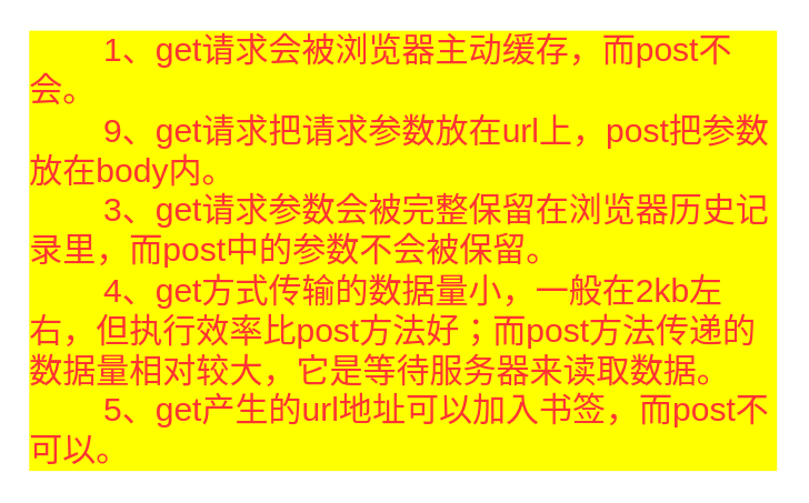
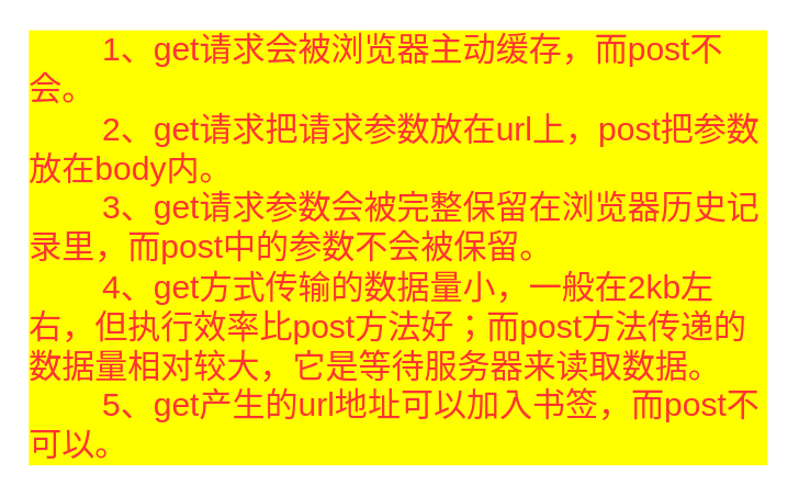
  <mxCell id="0" />
  <mxCell id="1" parent="0" />
- <mxCell id="2" value="&lt;div style=&quot;text-align: left;&quot;&gt;&lt;span style=&quot;font-size: 24px;&quot;&gt;&lt;span style=&quot;&quot;&gt;&#09;&lt;/span&gt;&lt;span style=&quot;white-space: pre;&quot;&gt;&#09;&lt;/span&gt;1、get请求会被浏览器主动缓存，而post不会。&lt;/span&gt;&lt;/div&gt;&lt;div style=&quot;text-align: left;&quot;&gt;&lt;span style=&quot;font-size: 24px;&quot;&gt;&lt;span style=&quot;white-space: pre;&quot;&gt;&#09;&lt;/span&gt;9、get请求把请求参数放在url上，post把参数放在body内。&lt;br&gt;&lt;/span&gt;&lt;/div&gt;&lt;div style=&quot;text-align: left;&quot;&gt;&lt;span style=&quot;font-size: 24px;&quot;&gt;&lt;span style=&quot;white-space: pre;&quot;&gt;&#09;&lt;/span&gt;3、get请求参数会被完整保留在浏览器历史记录里，而post中的参数不会被保留。&lt;br&gt;&lt;/span&gt;&lt;/div&gt;&lt;div style=&quot;text-align: left;&quot;&gt;&lt;span style=&quot;font-size: 24px;&quot;&gt;&lt;span style=&quot;white-space: pre;&quot;&gt;&#09;&lt;/span&gt;4、get方式传输的数据量小，一般在2kb左右，但执行效率比post方法好；而post方法传递的数据量相对较大，它是等待服务器来读取数据。&lt;br&gt;&lt;/span&gt;&lt;/div&gt;&lt;div style=&quot;text-align: left;&quot;&gt;&lt;span style=&quot;font-size: 24px;&quot;&gt;&lt;span style=&quot;white-space: pre;&quot;&gt;&#09;&lt;/span&gt;5、get产生的url地址可以加入书签，而post不可以。&lt;br&gt;&lt;/span&gt;&lt;/div&gt;" style="text;strokeColor=none;align=center;fillColor=none;html=1;verticalAlign=middle;whiteSpace=wrap;rounded=0;fontSize=14;fontColor=#FF3333;labelBackgroundColor=#FFFF00;" vertex="1" parent="1"><mxGeometry x="20" y="20" width="540" height="320" as="geometry" /></mxCell>
+ <mxCell id="2" value="&lt;div style=&quot;text-align: left;&quot;&gt;&lt;span style=&quot;font-size: 24px;&quot;&gt;&lt;span style=&quot;&quot;&gt;&#09;&lt;/span&gt;&lt;span style=&quot;white-space: pre;&quot;&gt;&#09;&lt;/span&gt;1、get请求会被浏览器主动缓存，而post不会。&lt;/span&gt;&lt;/div&gt;&lt;div style=&quot;text-align: left;&quot;&gt;&lt;span style=&quot;font-size: 24px;&quot;&gt;&lt;span style=&quot;white-space: pre;&quot;&gt;&#09;&lt;/span&gt;2、get请求把请求参数放在url上，post把参数放在body内。&lt;br&gt;&lt;/span&gt;&lt;/div&gt;&lt;div style=&quot;text-align: left;&quot;&gt;&lt;span style=&quot;font-size: 24px;&quot;&gt;&lt;span style=&quot;white-space: pre;&quot;&gt;&#09;&lt;/span&gt;3、get请求参数会被完整保留在浏览器历史记录里，而post中的参数不会被保留。&lt;br&gt;&lt;/span&gt;&lt;/div&gt;&lt;div style=&quot;text-align: left;&quot;&gt;&lt;span style=&quot;font-size: 24px;&quot;&gt;&lt;span style=&quot;white-space: pre;&quot;&gt;&#09;&lt;/span&gt;4、get方式传输的数据量小，一般在2kb左右，但执行效率比post方法好；而post方法传递的数据量相对较大，它是等待服务器来读取数据。&lt;br&gt;&lt;/span&gt;&lt;/div&gt;&lt;div style=&quot;text-align: left;&quot;&gt;&lt;span style=&quot;font-size: 24px;&quot;&gt;&lt;span style=&quot;white-space: pre;&quot;&gt;&#09;&lt;/span&gt;5、get产生的url地址可以加入书签，而post不可以。&lt;br&gt;&lt;/span&gt;&lt;/div&gt;" style="text;strokeColor=none;align=center;fillColor=none;html=1;verticalAlign=middle;whiteSpace=wrap;rounded=0;fontSize=14;fontColor=#FF3333;labelBackgroundColor=#FFFF00;" vertex="1" parent="1"><mxGeometry x="20" y="20" width="540" height="320" as="geometry" /></mxCell>
